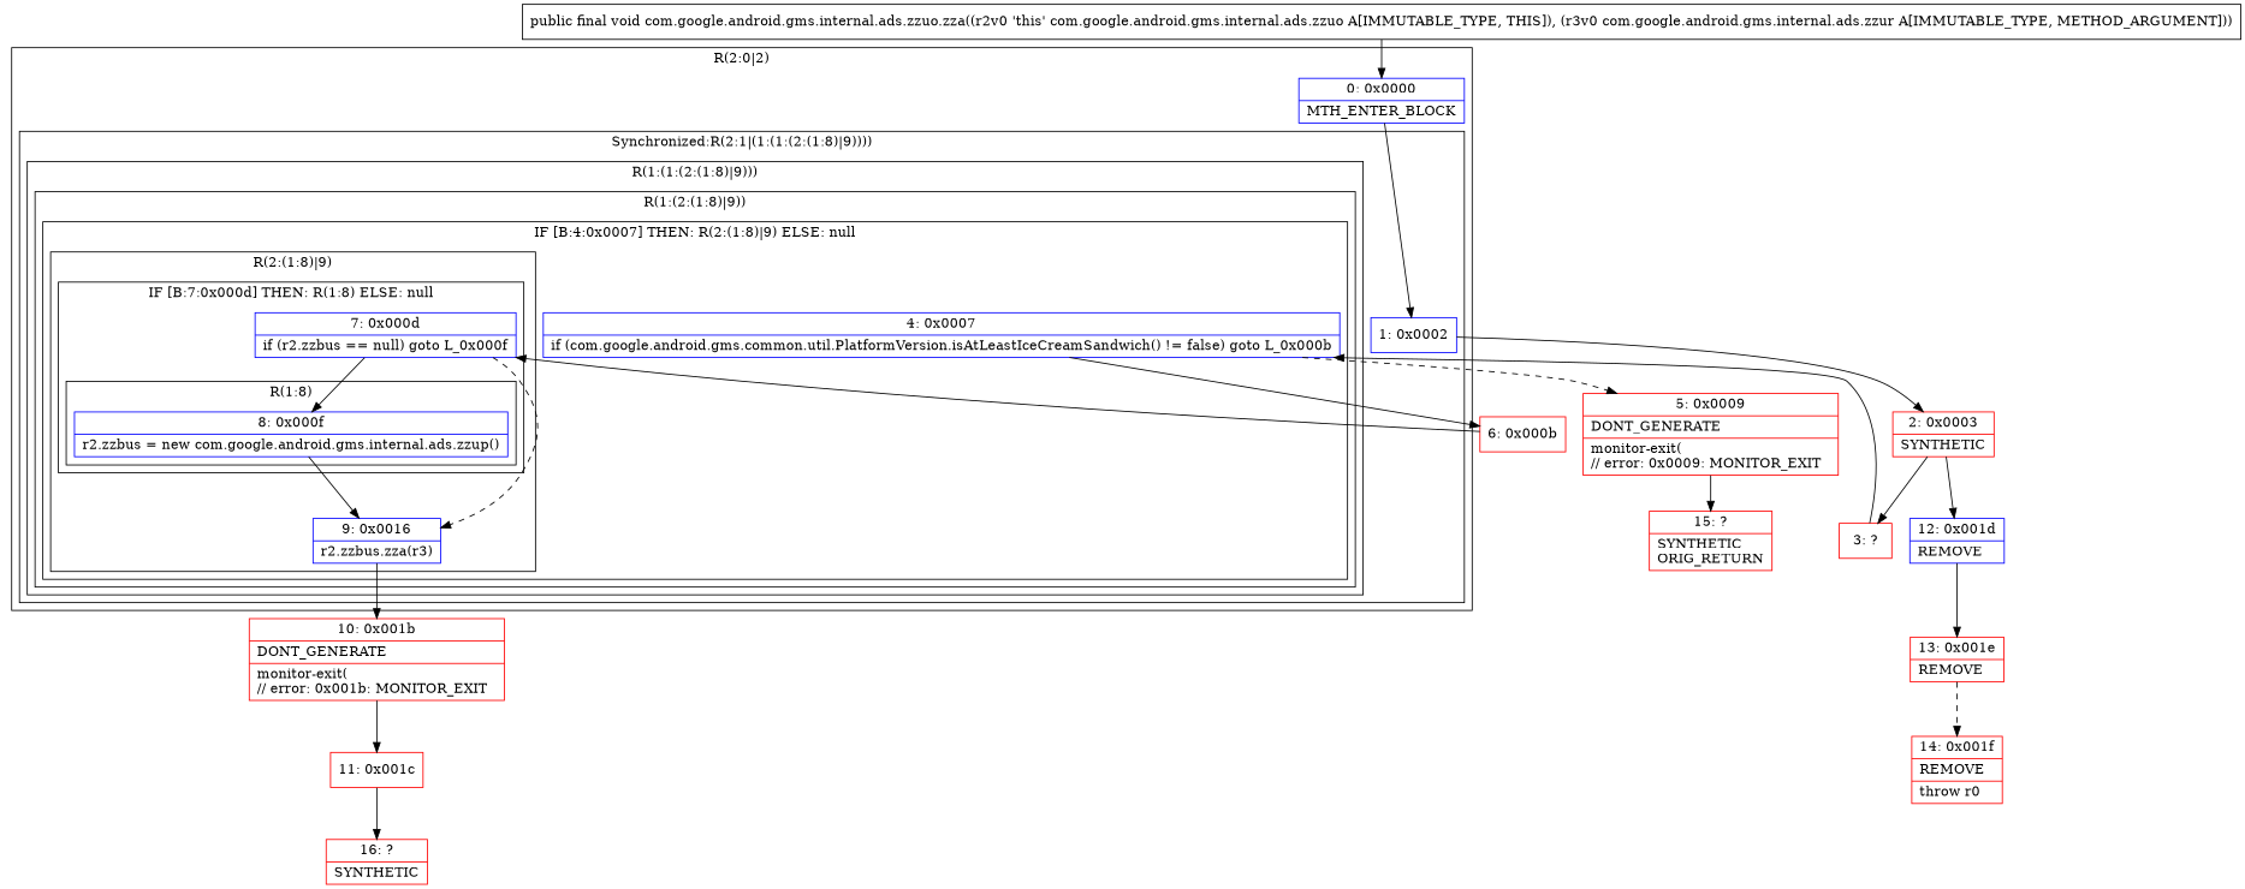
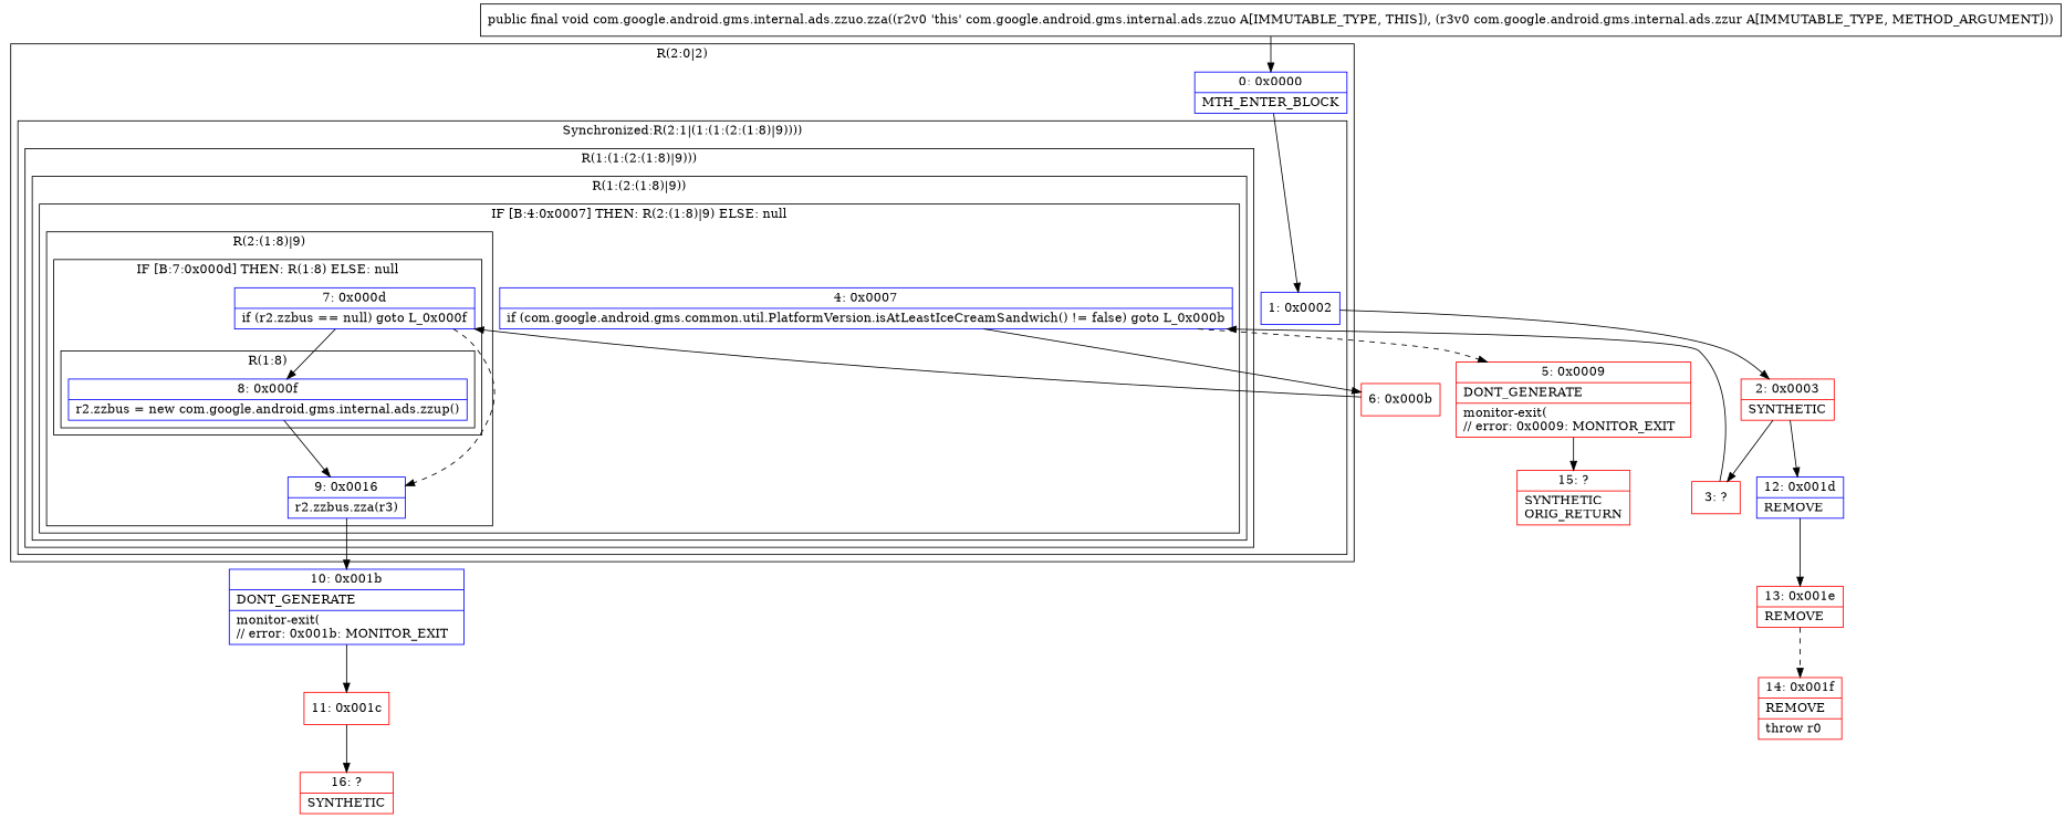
  digraph {
    node [color=red shape=record]
    n1 [color=blue label="{8\:\ 0x000f|r2.zzbus = new com.google.android.gms.internal.ads.zzup()\l}"]
    n2 [color=blue label="{7\:\ 0x000d|if (r2.zzbus == null) goto L_0x000f\l}"]
    n3 [color=blue label="{9\:\ 0x0016|r2.zzbus.zza(r3)\l}"]
    n4 [color=blue label="{4\:\ 0x0007|if (com.google.android.gms.common.util.PlatformVersion.isAtLeastIceCreamSandwich() != false) goto L_0x000b\l}"]
    n5 [color=blue label="{1\:\ 0x0002}"]
    n6 [color=blue label="{0\:\ 0x0000|MTH_ENTER_BLOCK\l}"]
-   n7 [label="{10\:\ 0x001b|DONT_GENERATE\l|monitor\-exit(\l\/\/ error: 0x001b: MONITOR_EXIT  \l}"]
+   n7 [color=blue label="{10\:\ 0x001b|DONT_GENERATE\l|monitor\-exit(\l\/\/ error: 0x001b: MONITOR_EXIT  \l}"]
    n8 [label="{5\:\ 0x0009|DONT_GENERATE\l|monitor\-exit(\l\/\/ error: 0x0009: MONITOR_EXIT  \l}"]
    n9 [label="{6\:\ 0x000b}"]
    n10 [label="{2\:\ 0x0003|SYNTHETIC\l}"]
    n11 [label="{3\:\ ?}"]
    n12 [color=blue label="{12\:\ 0x001d|REMOVE\l}"]
    n13 [label="{15\:\ ?|SYNTHETIC\lORIG_RETURN\l}"]
    n14 [label="{11\:\ 0x001c}"]
    n15 [label="{13\:\ 0x001e|REMOVE\l}"]
    n16 [label="{16\:\ ?|SYNTHETIC\l}"]
    n17 [label="{14\:\ 0x001f|REMOVE\l|throw r0\l}"]
    n18 [label="{public final void com.google.android.gms.internal.ads.zzuo.zza((r2v0 'this' com.google.android.gms.internal.ads.zzuo A[IMMUTABLE_TYPE, THIS]), (r3v0 com.google.android.gms.internal.ads.zzur A[IMMUTABLE_TYPE, METHOD_ARGUMENT])) }" color=""]
    subgraph cluster_1 {
      label="R(2:0|2)"
      n6
      subgraph cluster_2 {
        label="Synchronized:R(2:1|(1:(1:(2:(1:8)|9))))"
        n5
        subgraph cluster_3 {
          label="R(1:(1:(2:(1:8)|9)))"
          subgraph cluster_4 {
            label="R(1:(2:(1:8)|9))"
            subgraph cluster_5 {
              label="IF [B:4:0x0007] THEN: R(2:(1:8)|9) ELSE: null"
              n4
              subgraph cluster_6 {
                label="R(2:(1:8)|9)"
                n3
                subgraph cluster_7 {
                  label="IF [B:7:0x000d] THEN: R(1:8) ELSE: null"
                  n2
                  subgraph cluster_8 {
                    label="R(1:8)"
                    n1
                  }
                }
              }
            }
          }
        }
      }
    }
    n1 -> n3
    n2 -> n1
    n2 -> n3 [style=dashed]
    n3 -> n7
    n4 -> n8 [style=dashed]
    n4 -> n9
    n5 -> n10
    n6 -> n5
    n7 -> n14
    n8 -> n13
    n9 -> n2
    n10 -> n11
    n10 -> n12
    n11 -> n4
    n12 -> n15
    n14 -> n16
    n15 -> n17 [style=dashed]
    n18 -> n6
  }
